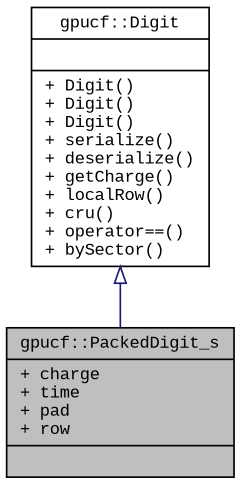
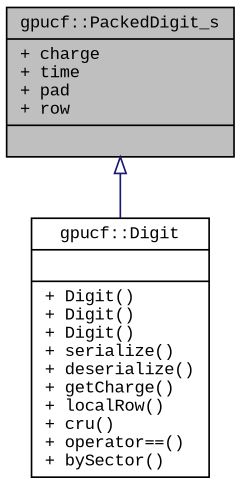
  digraph {
    fontname="Liberation Mono"
    node [color=black fontname="Liberation Mono" fontsize=10 shape=record]
    n1 [fillcolor=grey75 fontcolor=black height=0.2 label="{gpucf::PackedDigit_s\n|+ charge\l+ time\l+ pad\l+ row\l|}" style=filled width=0.4]
    n2 [height=0.2 label="{gpucf::Digit\n||+ Digit()\l+ Digit()\l+ Digit()\l+ serialize()\l+ deserialize()\l+ getCharge()\l+ localRow()\l+ cru()\l+ operator==()\l+ bySector()\l}" width=0.4]
-   n2 -> n1 [arrowtail=onormal color=midnightblue dir=back fontname="Liberation Mono" fontsize=10 labelfontname=Helvetica labelfontsize=10 style=solid]
+   n1 -> n2 [arrowtail=onormal color=midnightblue dir=back fontname="Liberation Mono" fontsize=10 labelfontname=Helvetica labelfontsize=10 style=solid]
  }
